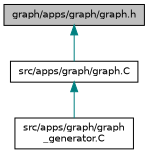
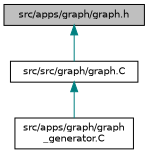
  digraph {
    node [color=black fillcolor=white fontname=Helvetica fontsize=10 shape=record style=filled]
    edge [color=teal dir=back fontname=Helvetica fontsize=10 labelfontname=Helvetica labelfontsize=10 style=solid]
-   n1 [fillcolor=grey75 fontcolor=black height=0.2 label="graph/apps/graph/graph.h" width=0.4]
-   n2 [height=0.2 label="src/apps/graph/graph.C" width=0.4]
+   n1 [fillcolor=grey75 fontcolor=black height=0.2 label="src/apps/graph/graph.h" width=0.4]
+   n2 [height=0.2 label="src/src/graph/graph.C" width=0.4]
    n3 [height=0.2 label="src/apps/graph/graph\l_generator.C" width=0.4]
    n1 -> n2
    n2 -> n3
  }
